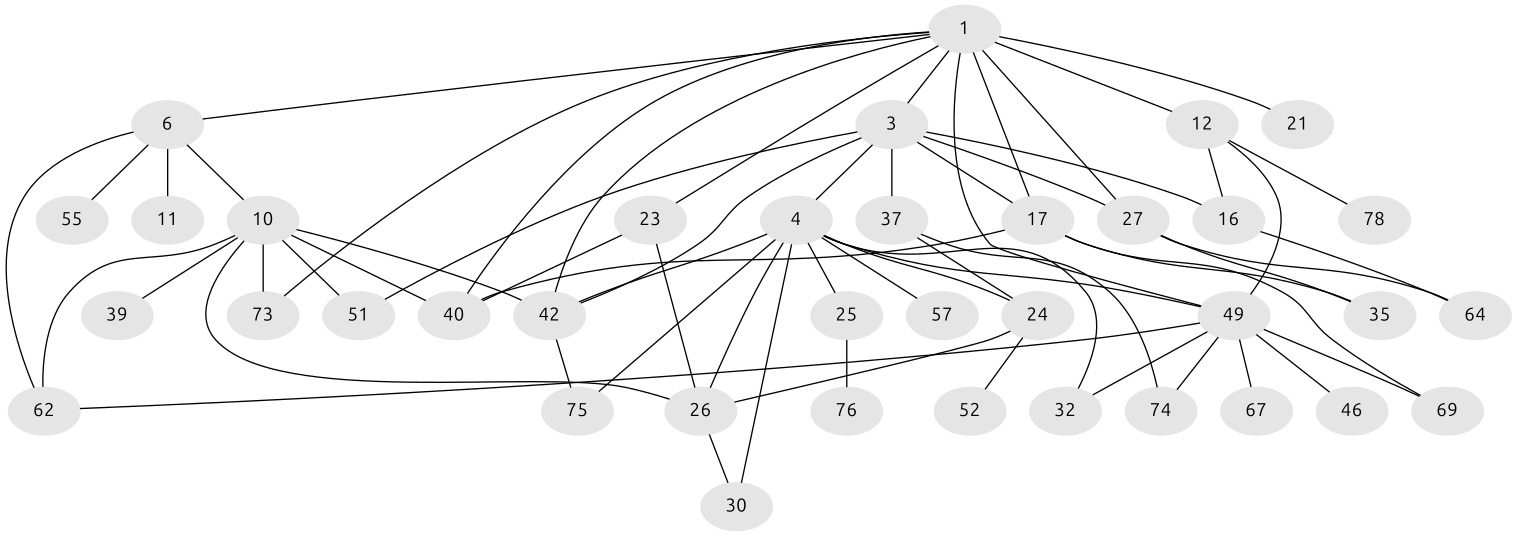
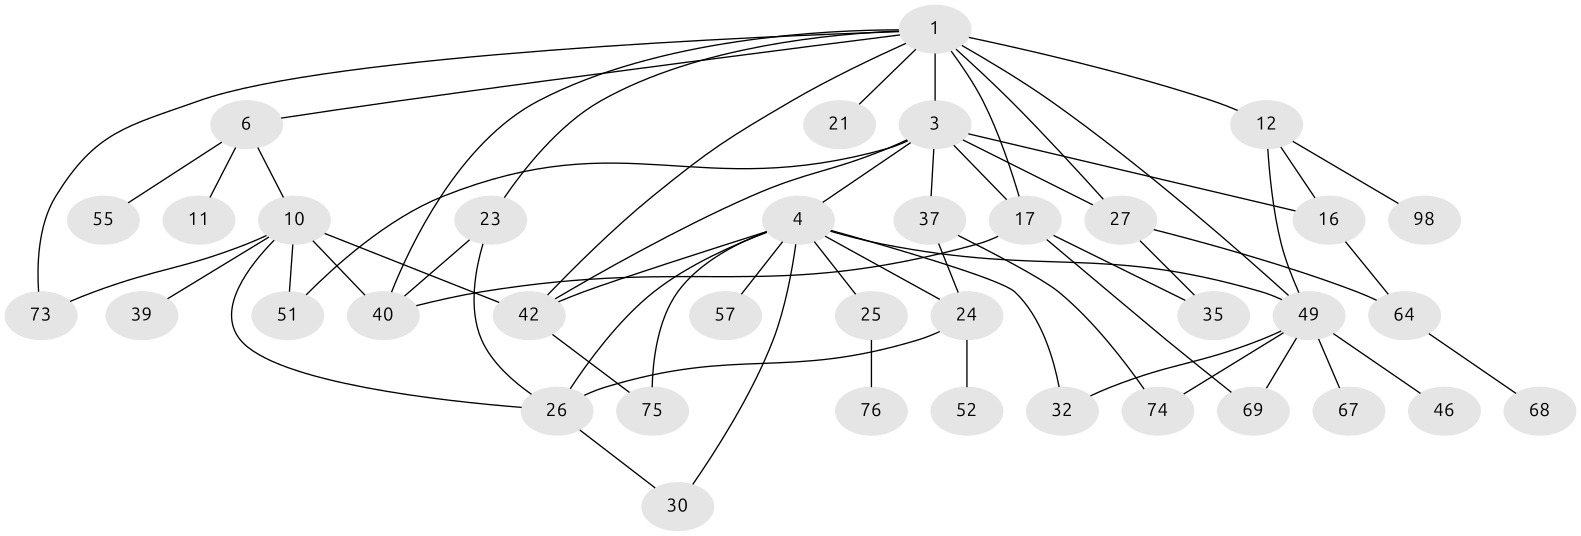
  graph {
    fontname=Ubuntu
    node [color=gray90 fontname=Ubuntu style=filled]
    edge [fontname=Ubuntu]
    1 [super="+5+2+9"]
    3 [super="+8"]
    6 [super="+7"]
    12 [super="+14"]
    17 [super="+49+31+58"]
    n6 [label=49 super="+44+48+20"]
    21 [super="+29"]
    23 [super="+47"]
    27 [super="+28"]
    40 [super="+67"]
    42 [super="+61"]
    73
    4 [super="+13"]
    16
    37
    51 [super="+56"]
    10 [super="+41+15+50"]
    11
    55
-   62
-   78
+   78 [label=98]
    35
    69
    32
    46 [super="+65"]
    n26 [label=67]
    74
    26 [super="+53"]
    64 [super="+77"]
    75
    24 [super="+33"]
    25 [super="+66"]
    30 [super="+60"]
    57
    52
    76
    39
+   68
    1 -- 3
    1 -- 6
    1 -- 12 [weight=2]
    1 -- 17 [weight=2]
    1 -- n6
    1 -- 21
    1 -- 23
    1 -- 27
    1 -- 40
    1 -- 42
    1 -- 73
    3 -- 17
    3 -- 27
    3 -- 42
    3 -- 4
    3 -- 16
    3 -- 37
    3 -- 51
    6 -- 10
    6 -- 11
    6 -- 55
-   6 -- 62
    12 -- n6
    12 -- 16
    12 -- 78
    17 -- 40
    17 -- 35
    17 -- 69
-   n6 -- 62
    n6 -- 69
    n6 -- 32
    n6 -- 46
    n6 -- n26
    n6 -- 74
    23 -- 40
    23 -- 26
    27 -- 35
    27 -- 64
    42 -- 75
    4 -- n6
    4 -- 42 [weight=2]
    4 -- 32
    4 -- 26
    4 -- 75
    4 -- 24
    4 -- 25
    4 -- 30
    4 -- 57
    16 -- 64
    37 -- 74
    37 -- 24
    10 -- 40
    10 -- 42
    10 -- 73
    10 -- 51
-   10 -- 62
    10 -- 26
    10 -- 39
    26 -- 30
+   64 -- 68
    24 -- 26
    24 -- 52
    25 -- 76
  }
